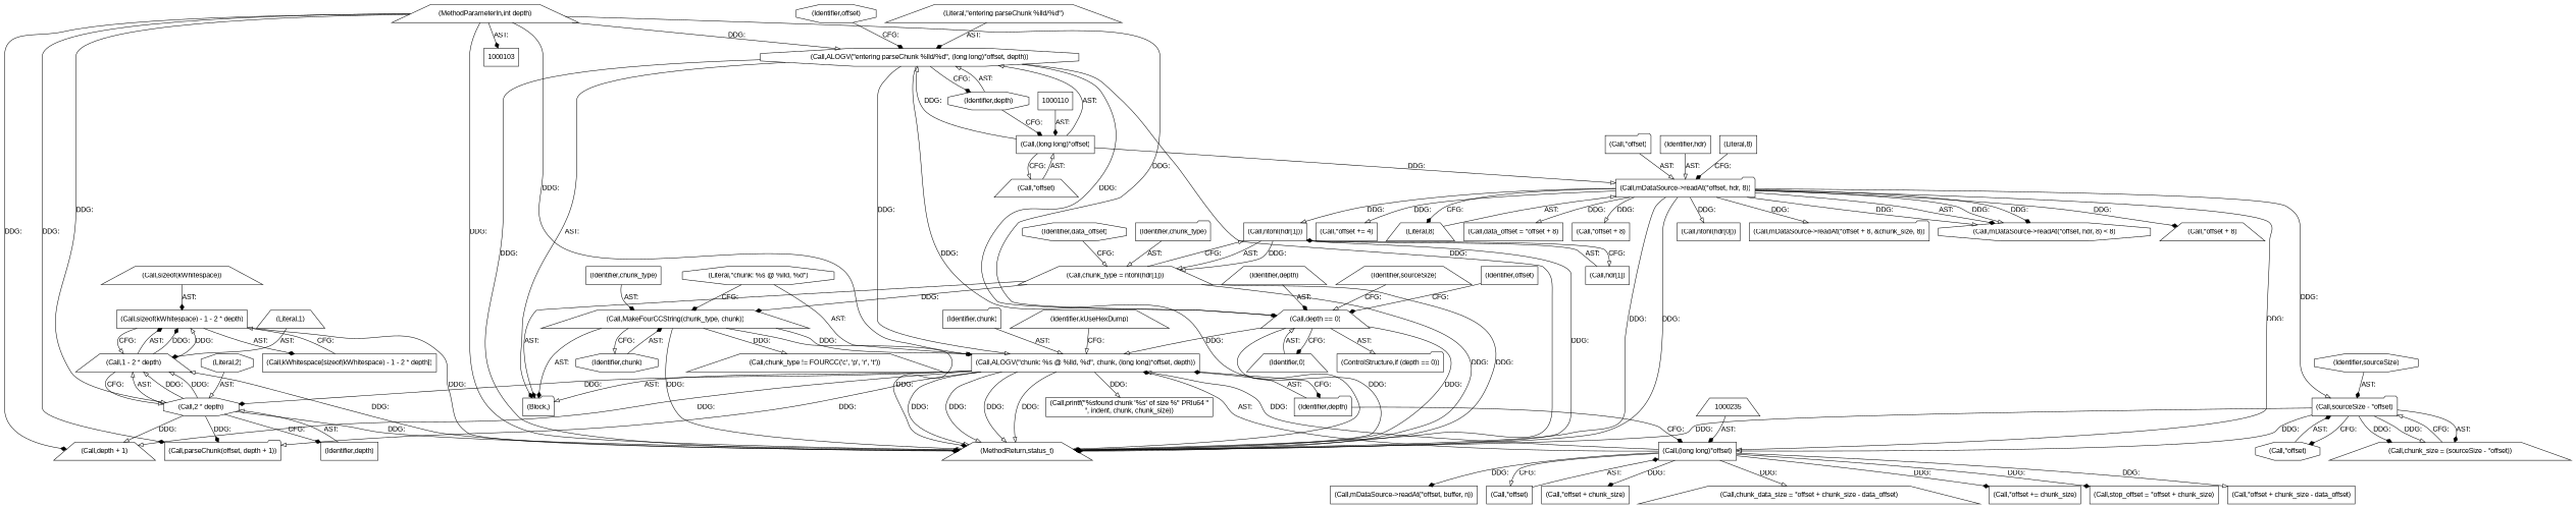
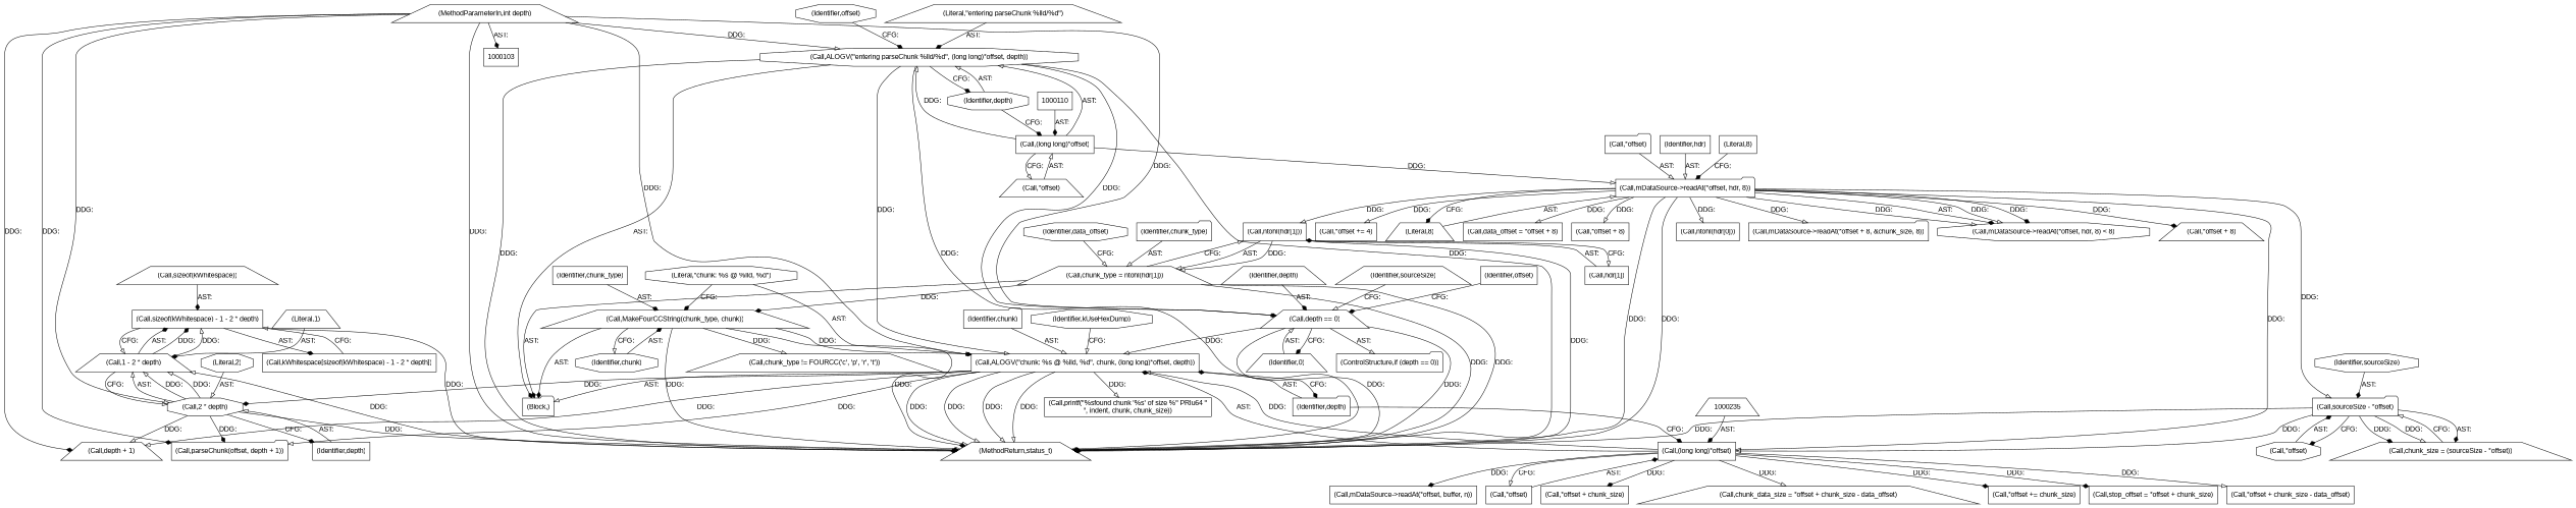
  digraph {
    fontname="Liberation Sans"
    node [fontname="Liberation Sans" shape=box]
    edge [arrowhead=onormal fontname="Liberation Sans"]
    n1 [label="(Call,sizeof(kWhitespace) - 1 - 2 * depth)"]
    n2 [label="(Call,1 - 2 * depth)" shape=trapezium]
    n3 [label="(Call,kWhitespace[sizeof(kWhitespace) - 1 - 2 * depth])"]
    n4 [label="(MethodReturn,status_t)" shape=trapezium]
    n5 [label="(Call,2 * depth)" shape=octagon]
    n6 [label="(Call,depth + 1)" shape=trapezium]
    n7 [label="(Identifier,depth)"]
    n8 [label="(Call,parseChunk(offset, depth + 1))" shape=folder]
    n9 [label="(Call,ALOGV(\"chunk: %s @ %lld, %d\", chunk, (long long)*offset, depth))"]
    n10 [label="(Identifier,depth)" shape=folder]
    n11 [label="(Call,printf(\"%sfound chunk '%s' of size %\" PRIu64 \"\n\", indent, chunk, chunk_size))"]
    n12 [label="(Block,)" shape=folder]
    n13 [label="(Call,(long long)*offset)"]
    n14 [label="(Call,MakeFourCCString(chunk_type, chunk))" shape=trapezium]
    n15 [label="(Identifier,chunk)" shape=octagon]
    n16 [label="(Call,chunk_type != FOURCC('c', 'p', 'r', 't'))" shape=trapezium]
    n17 [label="(Call,chunk_type = ntohl(hdr[1]))" shape=trapezium]
    n18 [label="(Call,ntohl(hdr[1]))"]
    n19 [label="(Call,hdr[1])"]
    n20 [label="(Call,mDataSource->readAt(*offset, hdr, 8))" shape=folder]
    n21 [label="(Call,sourceSize - *offset)" shape=folder]
    n22 [label="(Call,ntohl(hdr[0]))"]
    n23 [label="(Call,mDataSource->readAt(*offset + 8, &chunk_size, 8))" shape=folder]
    n24 [label="(Call,mDataSource->readAt(*offset, hdr, 8) < 8)" shape=octagon]
    n25 [label="(Call,*offset + 8)" shape=trapezium]
    n26 [label="(Call,*offset += 4)"]
    n27 [label="(Literal,8)" shape=trapezium]
    n28 [label="(Call,data_offset = *offset + 8)"]
    n29 [label="(Call,*offset + 8)"]
    n30 [label="(Call,mDataSource->readAt(*offset, buffer, n))"]
    n31 [label="(Call,*offset)"]
    n32 [label="(Call,*offset + chunk_size)"]
    n33 [label="(Call,chunk_data_size = *offset + chunk_size - data_offset)" shape=trapezium]
    n34 [label="(Call,*offset += chunk_size)"]
    n35 [label="(Call,stop_offset = *offset + chunk_size)"]
    n36 [label="(Call,*offset + chunk_size - data_offset)"]
    n37 [label="(Call,*offset)" shape=octagon]
    n38 [label="(Call,chunk_size = (sourceSize - *offset))" shape=trapezium]
    n39 [label="(Call,(long long)*offset)"]
    n40 [label="(Call,ALOGV(\"entering parseChunk %lld/%d\", (long long)*offset, depth))" shape=octagon]
    n41 [label="(Call,*offset)" shape=trapezium]
    n42 [label="(Call,depth == 0)" shape=trapezium]
    n43 [label="(Identifier,depth)" shape=octagon]
    n44 [label="(Identifier,0)" shape=trapezium]
    n45 [label="(ControlStructure,if (depth == 0))" shape=folder]
    n46 [label="(MethodParameterIn,int depth)" shape=trapezium]
    1000103
    n48 [label="(Literal,2)" shape=octagon]
    n49 [label="(Identifier,chunk)" shape=folder]
    n50 [label="(Identifier,data_offset)" shape=octagon]
    n51 [label="(Identifier,offset)"]
-   n52 [label="(Identifier,kUseHexDump)" shape=trapezium]
+   n52 [label="(Identifier,kUseHexDump)" shape=octagon]
    n53 [label="(Identifier,sourceSize)" shape=octagon]
    n54 [label="(Identifier,offset)" shape=octagon]
    n55 [label="(Identifier,depth)" shape=trapezium]
    n56 [label="(Literal,8)"]
    n57 [label="(Literal,1)" shape=trapezium]
    n58 [label="(Identifier,chunk_type)" shape=folder]
    n59 [label="(Call,*offset)" shape=folder]
    n60 [label="(Identifier,sourceSize)" shape=trapezium]
    n61 [label="(Call,sizeof(kWhitespace))" shape=trapezium]
    n62 [label="(Identifier,chunk_type)"]
    n63 [label="(Identifier,hdr)"]
    n64 [label="(Literal,\"entering parseChunk %lld/%d\")" shape=trapezium]
    n65 [label="(Literal,\"chunk: %s @ %lld, %d\")" shape=octagon]
    1000110
    1000235 [shape=trapezium]
    n1 -> n2 [label="CFG: "]
    n1 -> n3 [arrowhead=diamond label="AST: "]
    n1 -> n4 [label="DDG: "]
    n2 -> n1 [arrowhead=diamond label="AST: "]
    n2 -> n1 [arrowhead=diamond label="DDG: "]
    n2 -> n1 [label="DDG: "]
    n2 -> n5 [label="CFG: "]
    n3 -> n1 [label="CFG: "]
    n4 -> n2 [label="DDG: "]
    n5 -> n2 [label="AST: "]
    n5 -> n2 [label="DDG: "]
    n5 -> n2 [label="DDG: "]
    n5 -> n4 [arrowhead=diamond label="DDG: "]
    n5 -> n6 [label="DDG: "]
    n5 -> n7 [arrowhead=diamond label="CFG: "]
    n5 -> n8 [arrowhead=diamond label="DDG: "]
    n7 -> n5 [label="AST: "]
    n9 -> n4 [label="DDG: "]
    n9 -> n4 [label="DDG: "]
    n9 -> n4 [label="DDG: "]
    n9 -> n4 [label="DDG: "]
    n9 -> n5 [arrowhead=diamond label="DDG: "]
    n9 -> n6 [label="DDG: "]
    n9 -> n8 [label="DDG: "]
    n9 -> n10 [arrowhead=diamond label="CFG: "]
    n9 -> n11 [label="DDG: "]
    n9 -> n12 [label="AST: "]
    n10 -> n9 [arrowhead=diamond label="AST: "]
    n10 -> n13 [arrowhead=diamond label="CFG: "]
    n13 -> n9 [arrowhead=diamond label="AST: "]
    n13 -> n9 [label="DDG: "]
    n13 -> n30 [arrowhead=diamond label="DDG: "]
    n13 -> n31 [label="CFG: "]
    n13 -> n32 [arrowhead=diamond label="DDG: "]
    n13 -> n33 [label="DDG: "]
    n13 -> n34 [arrowhead=diamond label="DDG: "]
    n13 -> n35 [arrowhead=diamond label="DDG: "]
    n13 -> n36 [label="DDG: "]
    n14 -> n4 [label="DDG: "]
    n14 -> n4 [arrowhead=diamond label="DDG: "]
    n14 -> n9 [label="DDG: "]
    n14 -> n12 [arrowhead=diamond label="AST: "]
    n14 -> n15 [label="CFG: "]
    n14 -> n16 [label="DDG: "]
    n15 -> n14 [arrowhead=diamond label="AST: "]
    n17 -> n4 [arrowhead=diamond label="DDG: "]
    n17 -> n4 [arrowhead=diamond label="DDG: "]
    n17 -> n12 [arrowhead=diamond label="AST: "]
    n17 -> n14 [arrowhead=diamond label="DDG: "]
    n17 -> n18 [label="CFG: "]
    n18 -> n4 [arrowhead=diamond label="DDG: "]
    n18 -> n17 [label="AST: "]
    n18 -> n17 [label="DDG: "]
    n18 -> n19 [label="CFG: "]
    n19 -> n18 [arrowhead=diamond label="AST: "]
    n20 -> n4 [arrowhead=diamond label="DDG: "]
    n20 -> n4 [arrowhead=diamond label="DDG: "]
    n20 -> n13 [label="DDG: "]
    n20 -> n18 [label="DDG: "]
    n20 -> n21 [label="DDG: "]
    n20 -> n22 [label="DDG: "]
    n20 -> n23 [label="DDG: "]
    n20 -> n24 [arrowhead=diamond label="AST: "]
    n20 -> n24 [label="DDG: "]
    n20 -> n24 [arrowhead=diamond label="DDG: "]
    n20 -> n24 [label="DDG: "]
    n20 -> n25 [arrowhead=diamond label="DDG: "]
    n20 -> n26 [label="DDG: "]
    n20 -> n27 [arrowhead=diamond label="CFG: "]
    n20 -> n28 [label="DDG: "]
    n20 -> n29 [label="DDG: "]
    n21 -> n4 [label="DDG: "]
    n21 -> n13 [label="DDG: "]
    n21 -> n37 [arrowhead=diamond label="CFG: "]
    n21 -> n38 [arrowhead=diamond label="AST: "]
    n21 -> n38 [arrowhead=diamond label="DDG: "]
    n21 -> n38 [label="DDG: "]
    n27 -> n20 [label="AST: "]
    n31 -> n13 [arrowhead=diamond label="AST: "]
    n37 -> n21 [arrowhead=diamond label="AST: "]
    n38 -> n21 [label="CFG: "]
    n39 -> n20 [label="DDG: "]
    n39 -> n40 [label="AST: "]
    n39 -> n40 [label="DDG: "]
    n39 -> n41 [label="CFG: "]
    n40 -> n4 [arrowhead=diamond label="DDG: "]
    n40 -> n4 [label="DDG: "]
    n40 -> n4 [label="DDG: "]
    n40 -> n9 [label="DDG: "]
    n40 -> n12 [arrowhead=diamond label="AST: "]
    n40 -> n42 [label="DDG: "]
    n40 -> n43 [arrowhead=diamond label="CFG: "]
    n41 -> n39 [label="AST: "]
    n42 -> n4 [arrowhead=diamond label="DDG: "]
    n42 -> n4 [arrowhead=diamond label="DDG: "]
    n42 -> n9 [label="DDG: "]
    n42 -> n44 [arrowhead=diamond label="CFG: "]
    n42 -> n45 [label="AST: "]
    n43 -> n39 [arrowhead=diamond label="CFG: "]
    n43 -> n40 [label="AST: "]
    n44 -> n42 [label="AST: "]
    n46 -> n4 [arrowhead=diamond label="DDG: "]
    n46 -> n5 [label="DDG: "]
    n46 -> n6 [arrowhead=diamond label="DDG: "]
    n46 -> n8 [arrowhead=diamond label="DDG: "]
    n46 -> n9 [arrowhead=diamond label="DDG: "]
    n46 -> n40 [label="DDG: "]
    n46 -> n42 [arrowhead=diamond label="DDG: "]
    n46 -> 1000103 [arrowhead=diamond label="AST: "]
    n48 -> n5 [label="AST: "]
    n49 -> n9 [label="AST: "]
    n50 -> n17 [label="CFG: "]
    n51 -> n42 [arrowhead=diamond label="CFG: "]
    n52 -> n9 [label="CFG: "]
    n53 -> n21 [arrowhead=diamond label="AST: "]
    n54 -> n40 [arrowhead=diamond label="CFG: "]
    n55 -> n42 [arrowhead=diamond label="AST: "]
    n56 -> n20 [arrowhead=diamond label="CFG: "]
    n57 -> n2 [arrowhead=diamond label="AST: "]
    n58 -> n17 [label="AST: "]
    n59 -> n20 [label="AST: "]
    n60 -> n42 [label="CFG: "]
    n61 -> n1 [arrowhead=diamond label="AST: "]
    n62 -> n14 [arrowhead=diamond label="AST: "]
    n63 -> n20 [label="AST: "]
    n64 -> n40 [arrowhead=diamond label="AST: "]
    n65 -> n9 [label="AST: "]
    n65 -> n14 [arrowhead=diamond label="CFG: "]
    1000110 -> n39 [arrowhead=diamond label="AST: "]
    1000235 -> n13 [arrowhead=diamond label="AST: "]
  }
